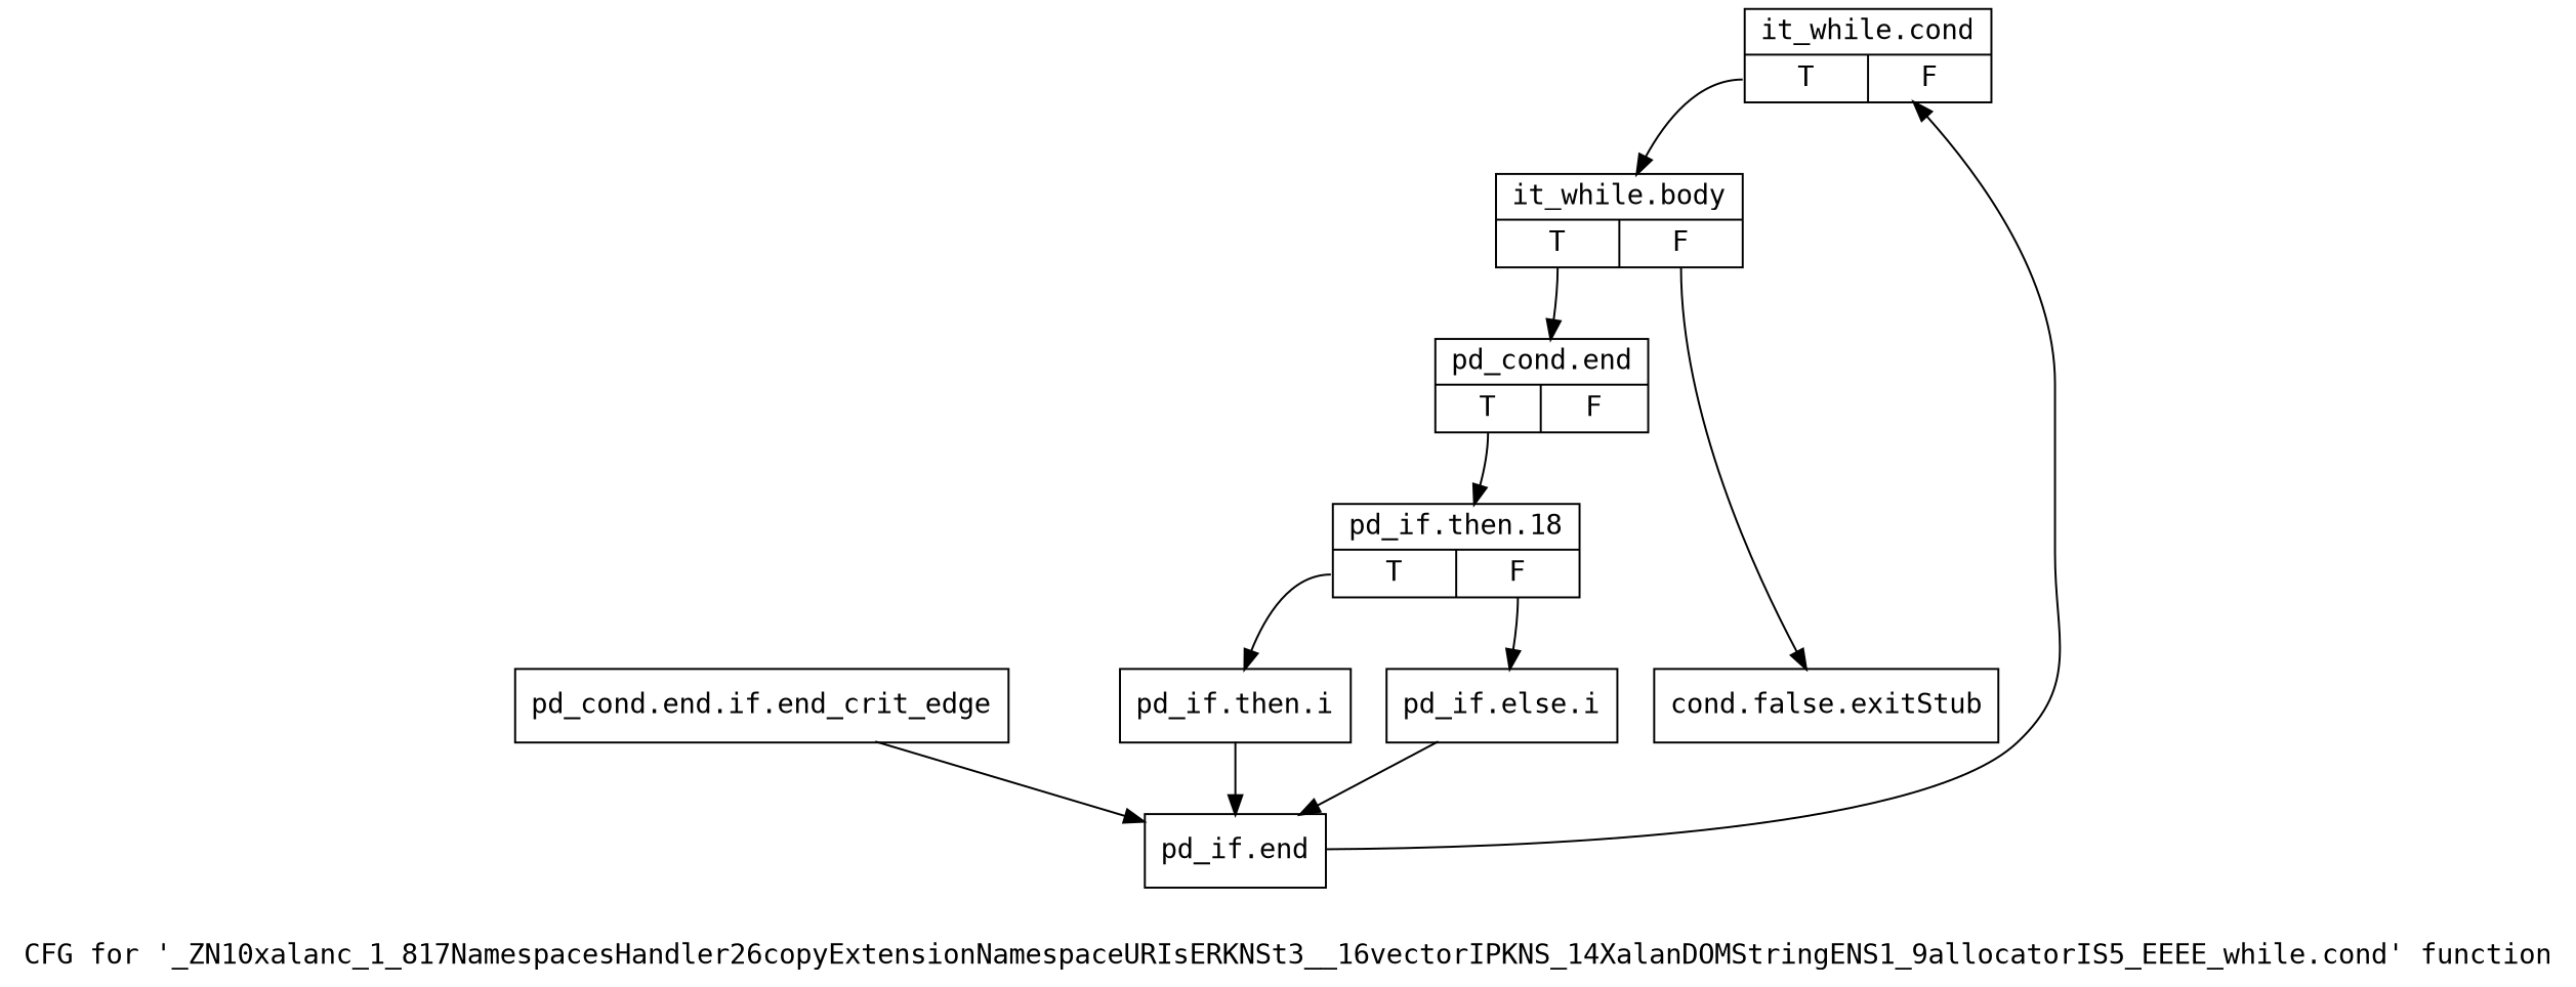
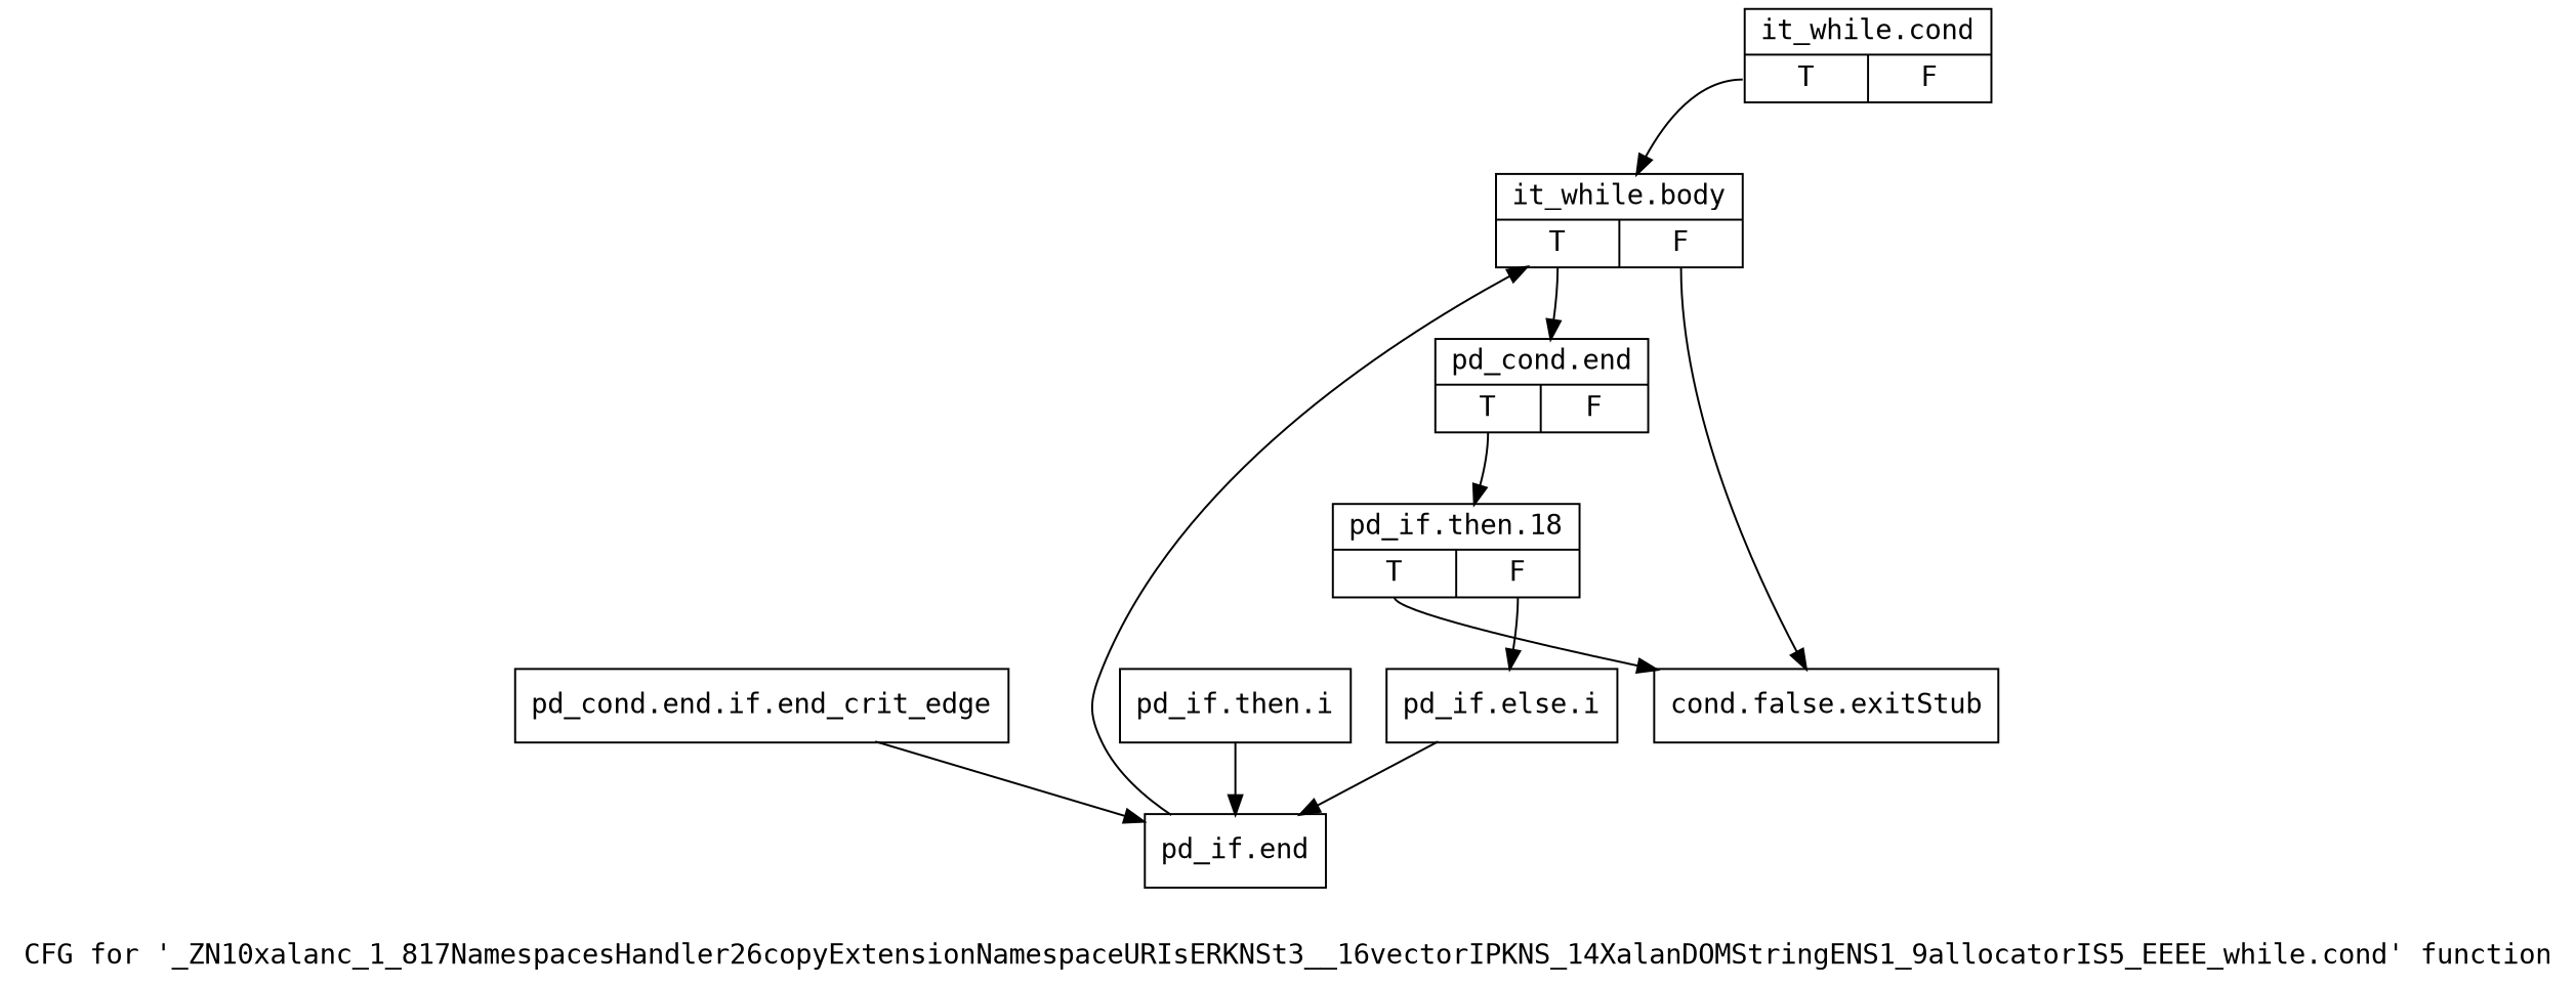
  digraph {
    fontname="DejaVu Sans Mono"
    label="CFG for '_ZN10xalanc_1_817NamespacesHandler26copyExtensionNamespaceURIsERKNSt3__16vectorIPKNS_14XalanDOMStringENS1_9allocatorIS5_EEEE_while.cond' function"
    node [fontname="DejaVu Sans Mono" shape=record]
    edge [fontname="DejaVu Sans Mono"]
    n1 [label="{it_while.cond|{<s0>T|<s1>F}}"]
    n2 [label="{it_while.body|{<s0>T|<s1>F}}"]
    n3 [label="{cond.false.exitStub}"]
    n4 [label="{pd_cond.end|{<s0>T|<s1>F}}"]
    n5 [label="{pd_if.then.18|{<s0>T|<s1>F}}"]
    n6 [label="{pd_if.then.i}"]
    n7 [label="{pd_if.else.i}"]
    n8 [label="{pd_cond.end.if.end_crit_edge}"]
    n9 [label="{pd_if.end}"]
    n1 -> n2 [tailport=s0]
    n2 -> n3 [tailport=s1]
    n2 -> n4 [tailport=s0]
    n4 -> n5 [tailport=s0]
-   n5 -> n6 [tailport=s0]
+   n5 -> n3 [tailport=s0]
    n5 -> n7 [tailport=s1]
    n6 -> n9
    n7 -> n9
    n8 -> n9
-   n9 -> n1
+   n9 -> n2
  }
